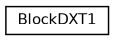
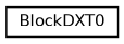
  digraph {
    rankdir=LR
-   n1 [color=black fillcolor=white fontname=Helvetica fontsize=10 height=0.2 label=BlockDXT1 shape=record style=filled width=0.4]
+   n1 [color=black fillcolor=white fontname=Helvetica fontsize=10 height=0.2 label=BlockDXT0 shape=record style=filled width=0.4]
  }
